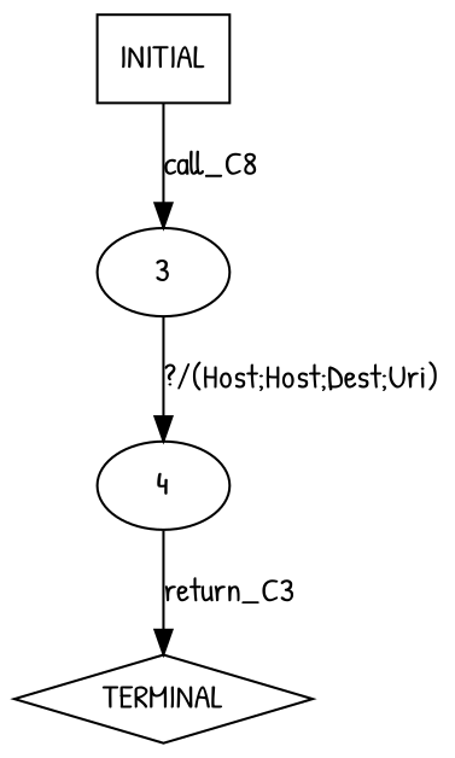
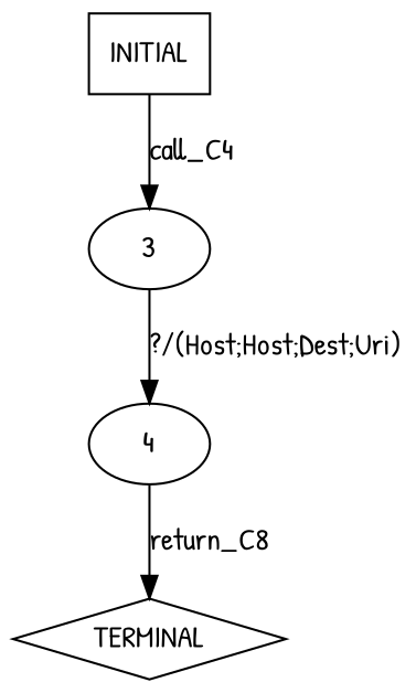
  digraph {
    fontname="Patrick Hand"
    node [fontname="Patrick Hand"]
    edge [fontname="Patrick Hand"]
    n1 [label=INITIAL shape=box]
    n2 [label=3]
    n3 [label=4]
    n4 [label=TERMINAL shape=diamond]
-   n1 -> n2 [label=call_C8]
+   n1 -> n2 [label=call_C4]
    n2 -> n3 [label="?/(Host;Host;Dest;Uri)"]
-   n3 -> n4 [label=return_C3]
+   n3 -> n4 [label=return_C8]
  }
